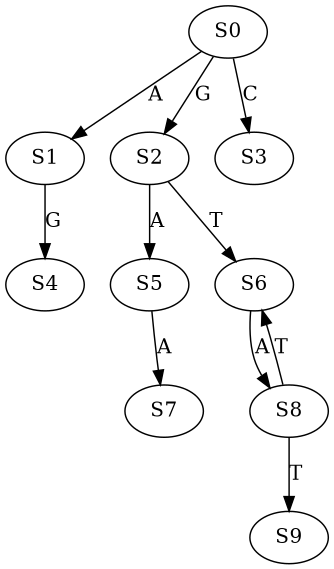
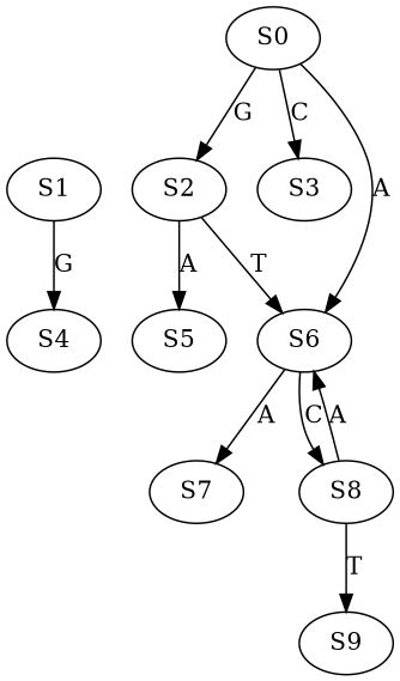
  strict digraph {
    S0
    S1
    S2
    S3
    S4
    S5
    S6
    S7
    S8
    S9
-   S0 -> S1 [label=A]
+   S0 -> S6 [label=A]
    S0 -> S2 [label=G]
    S0 -> S3 [label=C]
    S1 -> S4 [label=G]
    S2 -> S5 [label=A]
    S2 -> S6 [label=T]
-   S5 -> S7 [label=A]
-   S6 -> S8 [label=A]
-   S8 -> S6 [label=T]
+   S6 -> S7 [label=A]
+   S6 -> S8 [label=C]
+   S8 -> S6 [label=A]
    S8 -> S9 [label=T]
  }
